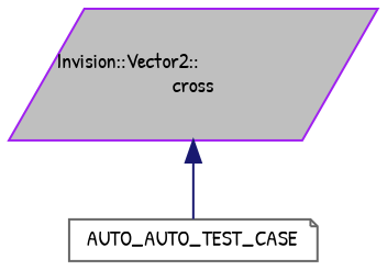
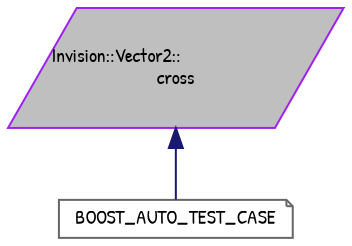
  digraph {
    rankdir=TB
    fontname="Patrick Hand"
    node [fontname="Patrick Hand" fontsize=10 style=filled]
    n1 [color=purple fillcolor=grey75 fontcolor=black height=0.2 label="Invision::Vector2::\lcross" shape=parallelogram width=0.4]
-   n2 [color=gray40 fillcolor=white height=0.2 label=AUTO_AUTO_TEST_CASE shape=note width=0.4]
+   n2 [color=gray40 fillcolor=white height=0.2 label=BOOST_AUTO_TEST_CASE shape=note width=0.4]
    n1 -> n2 [color=midnightblue dir=back fontname="Patrick Hand" fontsize=10 labelfontname=Helvetica labelfontsize=10 style=solid]
  }
